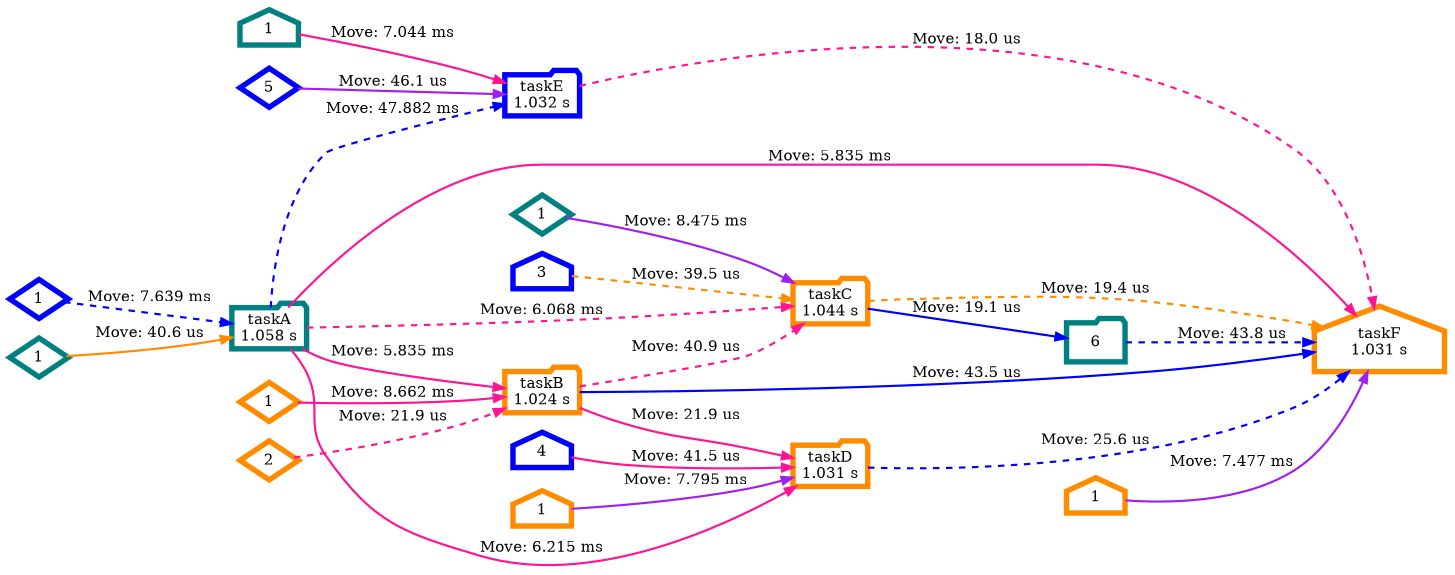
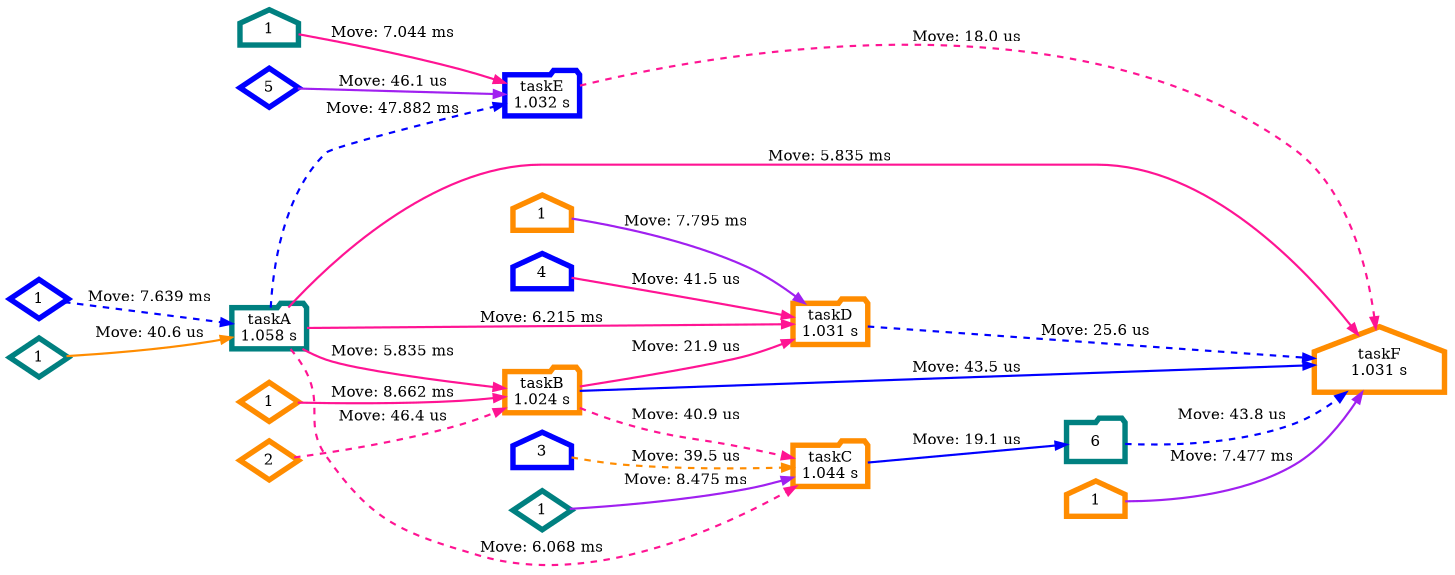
  strict digraph {
    rankdir=LR
    node [color=darkorange penwidth=5 shape=folder]
    edge [color=deeppink penwidth=2 style=dashed]
    n1 [color=teal label="taskA\n1.058 s"]
    n2 [color=blue label="taskE\n1.032 s"]
    n3 [label="taskB\n1.024 s"]
    n4 [label="taskC\n1.044 s"]
    n5 [label="taskD\n1.031 s"]
    n6 [label="taskF\n1.031 s" shape=house]
    n7 [color=teal label=6]
    n8 [color=blue label=1 shape=diamond]
    n9 [color=teal label=1 shape=diamond]
    n10 [color=teal label=1 shape=house]
    n11 [color=blue label=5 shape=diamond]
    n12 [label=1 shape=diamond]
    n13 [label=2 shape=diamond]
    n14 [color=teal label=1 shape=diamond]
    n15 [color=blue label=3 shape=house]
    n16 [label=1 shape=house]
    n17 [color=blue label=4 shape=house]
    n18 [label=1 shape=house]
    n1 -> n2 [color=blue label="Move: 47.882 ms"]
    n1 -> n3 [label="Move: 5.835 ms" style=bold]
    n1 -> n4 [label="Move: 6.068 ms"]
    n1 -> n5 [label="Move: 6.215 ms" style=solid]
    n1 -> n6 [label="Move: 5.835 ms" style=bold]
    n2 -> n6 [label="Move: 18.0 us"]
    n3 -> n4 [label="Move: 40.9 us"]
    n3 -> n5 [label="Move: 21.9 us" style=bold]
    n3 -> n6 [color=blue label="Move: 43.5 us" style=solid]
-   n4 -> n6 [color=darkorange label="Move: 19.4 us"]
    n4 -> n7 [color=blue label="Move: 19.1 us" style=solid]
    n5 -> n6 [color=blue label="Move: 25.6 us"]
    n7 -> n6 [color=blue label="Move: 43.8 us"]
    n8 -> n1 [color=blue label="Move: 7.639 ms"]
    n9 -> n1 [color=darkorange label="Move: 40.6 us" style=solid]
    n10 -> n2 [label="Move: 7.044 ms" style=bold]
    n11 -> n2 [color=purple label="Move: 46.1 us" style=solid]
    n12 -> n3 [label="Move: 8.662 ms" style=solid]
-   n13 -> n3 [label="Move: 21.9 us"]
+   n13 -> n3 [label="Move: 46.4 us"]
    n14 -> n4 [color=purple label="Move: 8.475 ms" style=solid]
    n15 -> n4 [color=darkorange label="Move: 39.5 us"]
    n16 -> n5 [color=purple label="Move: 7.795 ms" style=bold]
    n17 -> n5 [label="Move: 41.5 us" style=solid]
    n18 -> n6 [color=purple label="Move: 7.477 ms" style=solid]
  }
